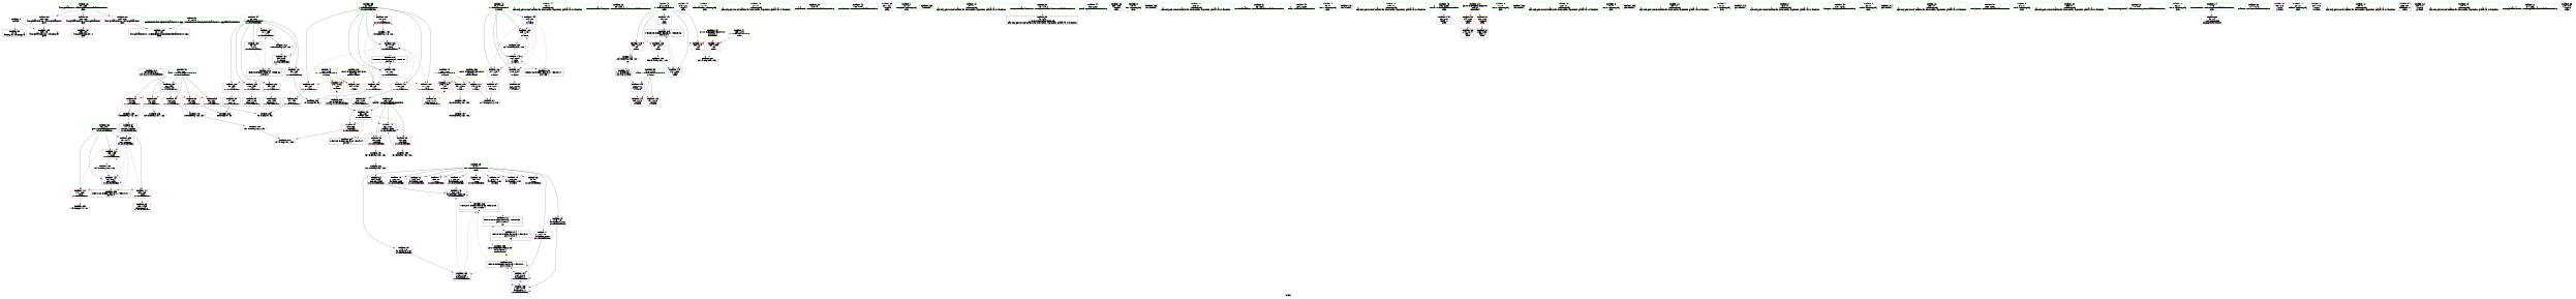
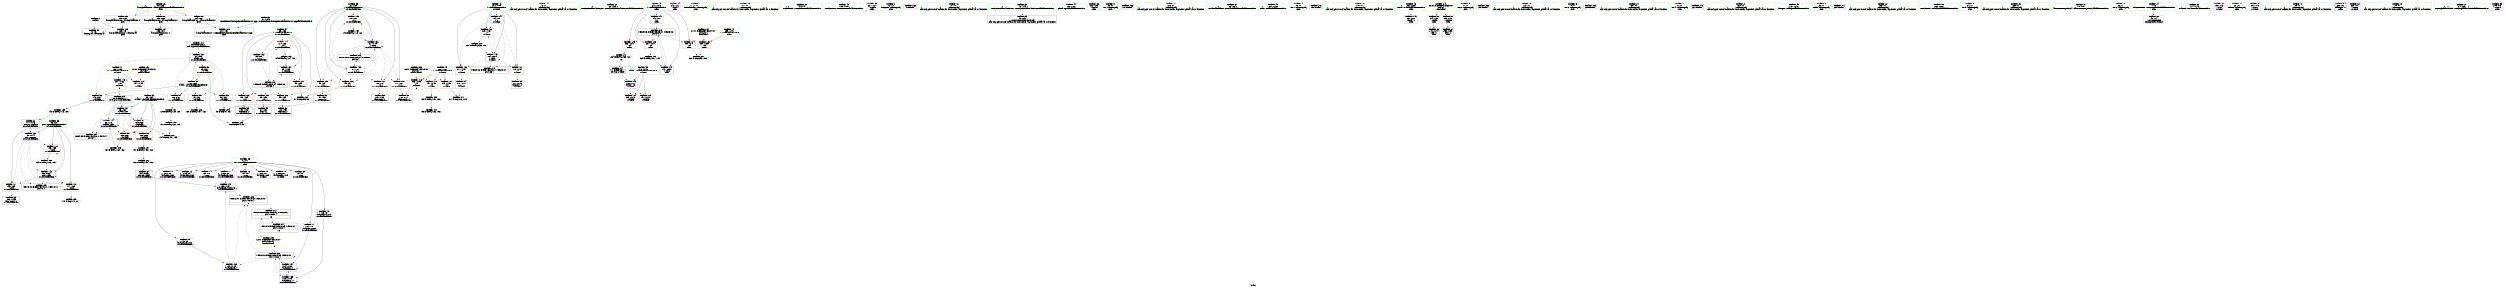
  digraph {
    label=SVFG
    node [color=green shape=record]
    edge [style=solid]
    n1 [color=grey label="{NodeID: 0\nNullPtr}"]
    n2 [color=black label="{NodeID: 52\n2\<--3\ndummyVal\<--dummyVal\n}"]
    n3 [color=blue label="{NodeID: 129\n285\<--3\nllvm.global_ctors_2\<--dummyVal\nGlob }" style=dotted]
    n4 [color=red label="{NodeID: 97\n133\<--63\n\<--m.addr\n_Z10buildTablexx\n}"]
    n5 [color=grey label="{NodeID: 210\n134 = cmp(131, 133, )\n}"]
    n6 [label="{NodeID: 14\n76\<--1\n\<--dummyObj\nCan only get source location for instruction, argument, global var or function.}"]
    n7 [color=grey label="{NodeID: 194\n193 = Binary(132, 192, )\n}"]
    n8 [color=red label="{NodeID: 111\n155\<--69\n\<--pos\n_Z10buildTablexx\n}"]
    n9 [color=black label="{NodeID: 63\n156\<--155\nidxprom24\<--\n_Z10buildTablexx\n}"]
    n10 [label="{NodeID: 28\n38\<--39\n_ZNSt8ios_base4InitC1Ev\<--_ZNSt8ios_base4InitC1Ev_field_insensitive\n}"]
    n11 [color=grey label="{NodeID: 208\n86 = cmp(84, 85, )\n}"]
    n12 [color=red label="{NodeID: 125\n263\<--241\n\<--i\nmain\n}"]
    n13 [color=grey label="{NodeID: 201\n264 = Binary(263, 120, )\n|{<s0>13}}"]
    n14 [color=black label="{NodeID: 274\n177 = PHI(264, )\n0th arg _Z4testi }"]
    n15 [color=blue label="{NodeID: 143\n178\<--177\nT.addr\<--T\n_Z4testi\n}"]
    n16 [label="{NodeID: 42\n184\<--185\ni\<--i_field_insensitive\n_Z4testi\n}"]
    n17 [color=red label="{NodeID: 120\n211\<--184\n\<--i\n_Z4testi\n}"]
    n18 [color=red label="{NodeID: 121\n216\<--184\n\<--i\n_Z4testi\n}"]
    n19 [color=red label="{NodeID: 122\n223\<--184\n\<--i\n_Z4testi\n}"]
    n20 [color=blue label="{NodeID: 144\n184\<--81\ni\<--\n_Z4testi\n}"]
    n21 [color=blue label="{NodeID: 145\n184\<--224\ni\<--inc\n_Z4testi\n}"]
    n22 [color=black label="{NodeID: 64\n212\<--211\nconv\<--\n_Z4testi\n}"]
    n23 [color=black label="{NodeID: 65\n217\<--216\nidxprom\<--\n_Z4testi\n}"]
    n24 [color=grey label="{NodeID: 200\n224 = Binary(223, 120, )\n}"]
    n25 [color=black label="{NodeID: 213\nMR_20V_2 = PHI(MR_20V_1, MR_20V_4, )\npts\{185 \}\n}"]
    n26 [color=grey label="{NodeID: 211\n214 = cmp(212, 213, )\n}"]
    n27 [color=blue label="{NodeID: 139\n69\<--144\npos\<--conv21\n_Z10buildTablexx\n}"]
    n28 [color=red label="{NodeID: 110\n147\<--69\n\<--pos\n_Z10buildTablexx\n}"]
    n29 [color=red label="{NodeID: 112\n163\<--69\n\<--pos\n_Z10buildTablexx\n}"]
    n30 [color=blue label="{NodeID: 142\n69\<--164\npos\<--dec\n_Z10buildTablexx\n}"]
    n31 [color=black label="{NodeID: 225\nMR_10V_2 = PHI(MR_10V_1, MR_10V_4, )\npts\{70 \}\n}"]
    n32 [color=grey label="{NodeID: 209\n148 = cmp(147, 81, )\n}"]
    n33 [color=grey label="{NodeID: 190\n164 = Binary(163, 165, )\n}"]
    n34 [color=black label="{NodeID: 56\n91\<--90\nconv2\<--\n_Z10buildTablexx\n}"]
    n35 [color=grey label="{NodeID: 205\n93 = cmp(91, 92, )\n}"]
    n36 [color=yellow label="{NodeID: 236\n16V_1 = ENCHI(MR_16V_0)\npts\{181 \}\nFun[_Z4testi]}" style=double]
    n37 [color=red label="{NodeID: 115\n191\<--180\n\<--b\n_Z4testi\n}"]
    n38 [color=red label="{NodeID: 116\n206\<--180\n\<--b\n_Z4testi\n|{<s0>8}}"]
    n39 [color=red label="{NodeID: 117\n213\<--180\n\<--b\n_Z4testi\n}"]
    n40 [color=grey label="{NodeID: 193\n192 = Binary(191, 130, )\n}"]
    n41 [color=black label="{NodeID: 60\n112\<--111\nidxprom10\<--\n_Z10buildTablexx\n}"]
    n42 [color=black label="{NodeID: 272\n59 = PHI(206, )\n0th arg _Z10buildTablexx }"]
    n43 [color=blue label="{NodeID: 130\n61\<--59\nb.addr\<--b\n_Z10buildTablexx\n}"]
    n44 [color=purple label="{NodeID: 70\n101\<--8\narrayidx\<--res\n_Z10buildTablexx\n}"]
    n45 [color=purple label="{NodeID: 84\n246\<--21\n\<--.str.4\nmain\n}"]
    n46 [label="{NodeID: 1\n7\<--1\n__dso_handle\<--dummyObj\nGlob }"]
    n47 [color=red label="{NodeID: 98\n150\<--63\n\<--m.addr\n_Z10buildTablexx\n}"]
    n48 [color=grey label="{NodeID: 197\n151 = Binary(150, 132, )\n}"]
    n49 [color=grey label="{NodeID: 202\n152 = Binary(151, 153, )\n}"]
    n50 [color=black label="{NodeID: 62\n154\<--152\nconv23\<--add\n_Z10buildTablexx\n}"]
    n51 [label="{NodeID: 15\n77\<--1\n\<--dummyObj\nCan only get source location for instruction, argument, global var or function.}"]
    n52 [color=grey label="{NodeID: 195\n161 = Binary(160, 132, )\n}"]
    n53 [color=blue label="{NodeID: 141\n63\<--161\nm.addr\<--shr\n_Z10buildTablexx\n}"]
    n54 [color=red label="{NodeID: 99\n160\<--63\n\<--m.addr\n_Z10buildTablexx\n}"]
    n55 [color=black label="{NodeID: 224\nMR_4V_3 = PHI(MR_4V_2, MR_4V_4, )\npts\{64 \}\n}"]
    n56 [label="{NodeID: 29\n44\<--45\n__cxa_atexit\<--__cxa_atexit_field_insensitive\n}"]
    n57 [color=red label="{NodeID: 126\n267\<--241\n\<--i\nmain\n}"]
    n58 [color=grey label="{NodeID: 196\n268 = Binary(267, 120, )\n}"]
    n59 [color=blue label="{NodeID: 148\n241\<--268\ni\<--inc\nmain\n}"]
    n60 [color=black label="{NodeID: 215\nMR_29V_3 = PHI(MR_29V_4, MR_29V_2, )\npts\{242 \}\n}"]
    n61 [label="{NodeID: 43\n188\<--189\n_ZNSirsERx\<--_ZNSirsERx_field_insensitive\n}"]
    n62 [color=blue label="{NodeID: 140\n158\<--154\narrayidx25\<--conv23\n_Z10buildTablexx\n}"]
    n63 [color=black label="{NodeID: 226\nMR_12V_7 = PHI(MR_12V_2, MR_12V_9, )\npts\{110000 \}\n|{<s0>8}}"]
    n64 [color=black label="{NodeID: 212\nMR_12V_2 = PHI(MR_12V_1, MR_12V_3, )\npts\{110000 \}\n|{<s0>13}}"]
    n65 [color=black label="{NodeID: 214\nMR_12V_2 = PHI(MR_12V_3, MR_12V_1, )\npts\{110000 \}\n|{<s0>13}}"]
    n66 [color=black label="{NodeID: 57\n100\<--99\nidxprom\<--\n_Z10buildTablexx\n}"]
    n67 [color=yellow label="{NodeID: 237\n18V_1 = ENCHI(MR_18V_0)\npts\{183 \}\nFun[_Z4testi]}" style=double]
    n68 [color=red label="{NodeID: 118\n194\<--182\n\<--m\n_Z4testi\n}"]
    n69 [color=red label="{NodeID: 119\n207\<--182\n\<--m\n_Z4testi\n|{<s0>8}}"]
    n70 [color=black label="{NodeID: 273\n60 = PHI(207, )\n1st arg _Z10buildTablexx }"]
    n71 [color=blue label="{NodeID: 131\n63\<--60\nm.addr\<--m\n_Z10buildTablexx\n}"]
    n72 [color=purple label="{NodeID: 71\n104\<--8\narrayidx7\<--res\n_Z10buildTablexx\n}"]
    n73 [color=blue label="{NodeID: 134\n104\<--106\narrayidx7\<--\n_Z10buildTablexx\n}"]
    n74 [color=black label="{NodeID: 220\nMR_12V_2 = PHI(MR_12V_3, MR_12V_1, )\npts\{110000 \}\n}"]
    n75 [color=blue label="{NodeID: 135\n113\<--115\narrayidx11\<--\n_Z10buildTablexx\n}"]
    n76 [color=blue label="{NodeID: 138\n140\<--115\narrayidx19\<--\n_Z10buildTablexx\n}"]
    n77 [color=purple label="{NodeID: 85\n251\<--24\n\<--.str.5\nmain\n}"]
    n78 [label="{NodeID: 2\n12\<--1\n_ZSt3cin\<--dummyObj\nGlob }"]
    n79 [color=black label="{NodeID: 265\n41 = PHI()\n}"]
    n80 [label="{NodeID: 16\n81\<--1\n\<--dummyObj\nCan only get source location for instruction, argument, global var or function.}"]
    n81 [color=red label="{NodeID: 124\n259\<--241\n\<--i\nmain\n}"]
    n82 [color=red label="{NodeID: 113\n197\<--178\n\<--T.addr\n_Z4testi\n}"]
    n83 [label="{NodeID: 30\n43\<--49\n_ZNSt8ios_base4InitD1Ev\<--_ZNSt8ios_base4InitD1Ev_field_insensitive\n}"]
    n84 [color=black label="{NodeID: 53\n42\<--43\n\<--_ZNSt8ios_base4InitD1Ev\nCan only get source location for instruction, argument, global var or function.}"]
    n85 [color=blue label="{NodeID: 127\n283\<--30\nllvm.global_ctors_0\<--\nGlob }"]
    n86 [label="{NodeID: 44\n200\<--201\nprintf\<--printf_field_insensitive\n}"]
    n87 [color=black label="{NodeID: 58\n103\<--102\nidxprom6\<--\n_Z10buildTablexx\n}"]
    n88 [color=purple label="{NodeID: 72\n110\<--8\narrayidx9\<--res\n_Z10buildTablexx\n}"]
    n89 [color=purple label="{NodeID: 86\n252\<--26\n\<--.str.6\nmain\n}"]
    n90 [label="{NodeID: 3\n13\<--1\n.str\<--dummyObj\nGlob }"]
    n91 [color=black label="{NodeID: 266\n187 = PHI()\n}"]
    n92 [color=red label="{NodeID: 100\n83\<--65\n\<--i\n_Z10buildTablexx\n}"]
    n93 [color=black label="{NodeID: 55\n84\<--83\nconv\<--\n_Z10buildTablexx\n}"]
    n94 [label="{NodeID: 17\n106\<--1\n\<--dummyObj\nCan only get source location for instruction, argument, global var or function.}"]
    n95 [color=red label="{NodeID: 114\n203\<--178\n\<--T.addr\n_Z4testi\n}"]
    n96 [label="{NodeID: 31\n56\<--57\n_Z10buildTablexx\<--_Z10buildTablexx_field_insensitive\n}"]
    n97 [color=blue label="{NodeID: 128\n284\<--31\nllvm.global_ctors_1\<--_GLOBAL__sub_I_olpetOdessaONU_1_1.cpp\nGlob }"]
    n98 [label="{NodeID: 45\n234\<--235\nmain\<--main_field_insensitive\n}"]
    n99 [color=black label="{NodeID: 59\n109\<--108\nidxprom8\<--\n_Z10buildTablexx\n}"]
    n100 [color=yellow label="{NodeID: 239\n12V_1 = ENCHI(MR_12V_0)\npts\{110000 \}\nFun[_Z4testi]|{|<s1>8}}" style=double]
    n101 [color=purple label="{NodeID: 73\n113\<--8\narrayidx11\<--res\n_Z10buildTablexx\n}"]
    n102 [color=purple label="{NodeID: 87\n283\<--29\nllvm.global_ctors_0\<--llvm.global_ctors\nGlob }"]
    n103 [label="{NodeID: 4\n15\<--1\n.str.1\<--dummyObj\nGlob }"]
    n104 [color=black label="{NodeID: 267\n190 = PHI()\n}"]
    n105 [color=red label="{NodeID: 101\n96\<--65\n\<--i\n_Z10buildTablexx\n}"]
    n106 [color=grey label="{NodeID: 206\n97 = cmp(95, 96, )\n}"]
    n107 [label="{NodeID: 18\n115\<--1\n\<--dummyObj\nCan only get source location for instruction, argument, global var or function.}"]
    n108 [color=grey label="{NodeID: 198\n131 = Binary(132, 129, )\n}"]
    n109 [label="{NodeID: 32\n61\<--62\nb.addr\<--b.addr_field_insensitive\n_Z10buildTablexx\n}"]
    n110 [color=red label="{NodeID: 92\n85\<--61\n\<--b.addr\n_Z10buildTablexx\n}"]
    n111 [color=red label="{NodeID: 93\n92\<--61\n\<--b.addr\n_Z10buildTablexx\n}"]
    n112 [color=red label="{NodeID: 94\n128\<--61\n\<--b.addr\n_Z10buildTablexx\n}"]
    n113 [color=red label="{NodeID: 95\n137\<--61\n\<--b.addr\n_Z10buildTablexx\n}"]
    n114 [color=red label="{NodeID: 96\n142\<--61\n\<--b.addr\n_Z10buildTablexx\n}"]
    n115 [color=grey label="{NodeID: 191\n129 = Binary(128, 130, )\n}"]
    n116 [color=grey label="{NodeID: 203\n138 = Binary(137, 132, )\n}"]
    n117 [color=grey label="{NodeID: 199\n143 = Binary(142, 130, )\n}"]
    n118 [color=black label="{NodeID: 61\n144\<--143\nconv21\<--sub20\n_Z10buildTablexx\n}"]
    n119 [label="{NodeID: 46\n237\<--238\nretval\<--retval_field_insensitive\nmain\n}"]
    n120 [color=blue label="{NodeID: 146\n237\<--81\nretval\<--\nmain\n}"]
    n121 [color=yellow label="{NodeID: 240\n23V_1 = ENCHI(MR_23V_0)\npts\{1 \}\nFun[main]}" style=double]
    n122 [color=red label="{NodeID: 90\n244\<--23\n\<--stdin\nmain\n}"]
    n123 [color=red label="{NodeID: 91\n250\<--28\n\<--stdout\nmain\n}"]
    n124 [color=black label="{NodeID: 66\n247\<--244\ncall\<--\nmain\n}"]
    n125 [color=black label="{NodeID: 67\n253\<--250\ncall1\<--\nmain\n}"]
    n126 [color=purple label="{NodeID: 74\n139\<--8\n\<--res\n_Z13buildTablexx\n}"]
    n127 [color=purple label="{NodeID: 88\n284\<--29\nllvm.global_ctors_1\<--llvm.global_ctors\nGlob }"]
    n128 [label="{NodeID: 5\n17\<--1\n.str.2\<--dummyObj\nGlob }"]
    n129 [color=black label="{NodeID: 268\n199 = PHI()\n}"]
    n130 [color=red label="{NodeID: 102\n99\<--65\n\<--i\n_Z10buildTablexx\n}"]
    n131 [label="{NodeID: 19\n120\<--1\n\<--dummyObj\nCan only get source location for instruction, argument, global var or function.}"]
    n132 [label="{NodeID: 33\n63\<--64\nm.addr\<--m.addr_field_insensitive\n_Z10buildTablexx\n}"]
    n133 [label="{NodeID: 47\n239\<--240\nn\<--n_field_insensitive\nmain\n}"]
    n134 [color=red label="{NodeID: 123\n260\<--239\n\<--n\nmain\n}"]
    n135 [color=grey label="{NodeID: 207\n261 = cmp(259, 260, )\n}"]
    n136 [color=purple label="{NodeID: 75\n140\<--8\narrayidx19\<--res\n_Z10buildTablexx\n}"]
    n137 [color=purple label="{NodeID: 89\n285\<--29\nllvm.global_ctors_2\<--llvm.global_ctors\nGlob }"]
    n138 [label="{NodeID: 6\n19\<--1\n.str.3\<--dummyObj\nGlob }"]
    n139 [color=black label="{NodeID: 269\n205 = PHI()\n}"]
    n140 [color=red label="{NodeID: 103\n108\<--65\n\<--i\n_Z10buildTablexx\n}"]
    n141 [label="{NodeID: 20\n130\<--1\n\<--dummyObj\nCan only get source location for instruction, argument, global var or function.}"]
    n142 [label="{NodeID: 34\n65\<--66\ni\<--i_field_insensitive\n_Z10buildTablexx\n}"]
    n143 [color=red label="{NodeID: 104\n124\<--65\n\<--i\n_Z10buildTablexx\n}"]
    n144 [color=blue label="{NodeID: 132\n65\<--81\ni\<--\n_Z10buildTablexx\n}"]
    n145 [color=blue label="{NodeID: 137\n65\<--125\ni\<--inc13\n_Z10buildTablexx\n}"]
    n146 [color=grey label="{NodeID: 192\n125 = Binary(124, 120, )\n}"]
    n147 [color=black label="{NodeID: 218\nMR_6V_3 = PHI(MR_6V_4, MR_6V_2, )\npts\{66 \}\n}"]
    n148 [label="{NodeID: 48\n241\<--242\ni\<--i_field_insensitive\nmain\n}"]
    n149 [color=blue label="{NodeID: 147\n241\<--81\ni\<--\nmain\n}"]
    n150 [color=yellow label="{NodeID: 242\n27V_1 = ENCHI(MR_27V_0)\npts\{240 \}\nFun[main]}" style=double]
    n151 [color=purple label="{NodeID: 76\n157\<--8\n\<--res\n_Z10buildTablexx\n}"]
    n152 [label="{NodeID: 7\n21\<--1\n.str.4\<--dummyObj\nGlob }"]
    n153 [color=black label="{NodeID: 270\n221 = PHI()\n}"]
    n154 [label="{NodeID: 21\n132\<--1\n\<--dummyObj\nCan only get source location for instruction, argument, global var or function.}"]
    n155 [label="{NodeID: 35\n67\<--68\nj\<--j_field_insensitive\n_Z10buildTablexx\n}"]
    n156 [color=red label="{NodeID: 105\n90\<--67\n\<--j\n_Z10buildTablexx\n}"]
    n157 [color=red label="{NodeID: 106\n95\<--67\n\<--j\n_Z10buildTablexx\n}"]
    n158 [color=red label="{NodeID: 107\n102\<--67\n\<--j\n_Z10buildTablexx\n}"]
    n159 [color=red label="{NodeID: 108\n111\<--67\n\<--j\n_Z10buildTablexx\n}"]
    n160 [color=red label="{NodeID: 109\n118\<--67\n\<--j\n_Z10buildTablexx\n}"]
    n161 [color=blue label="{NodeID: 133\n67\<--81\nj\<--\n_Z10buildTablexx\n}"]
    n162 [color=blue label="{NodeID: 136\n67\<--119\nj\<--inc\n_Z10buildTablexx\n}"]
    n163 [color=grey label="{NodeID: 189\n119 = Binary(118, 120, )\n}"]
    n164 [color=black label="{NodeID: 219\nMR_8V_2 = PHI(MR_8V_4, MR_8V_1, )\npts\{68 \}\n}"]
    n165 [label="{NodeID: 49\n248\<--249\nfreopen\<--freopen_field_insensitive\n}"]
    n166 [color=purple label="{NodeID: 77\n158\<--8\narrayidx25\<--res\n_Z10buildTablexx\n}"]
    n167 [label="{NodeID: 8\n23\<--1\nstdin\<--dummyObj\nGlob }"]
    n168 [color=black label="{NodeID: 271\n254 = PHI()\n}"]
    n169 [label="{NodeID: 22\n153\<--1\n\<--dummyObj\nCan only get source location for instruction, argument, global var or function.}"]
    n170 [label="{NodeID: 36\n69\<--70\npos\<--pos_field_insensitive\n_Z10buildTablexx\n}"]
    n171 [label="{NodeID: 50\n255\<--256\n_ZNSirsERi\<--_ZNSirsERi_field_insensitive\n}"]
    n172 [color=purple label="{NodeID: 78\n218\<--8\narrayidx\<--res\n_Z4testi\n}"]
    n173 [label="{NodeID: 9\n24\<--1\n.str.5\<--dummyObj\nGlob }"]
    n174 [label="{NodeID: 23\n165\<--1\n\<--dummyObj\nCan only get source location for instruction, argument, global var or function.}"]
    n175 [label="{NodeID: 37\n78\<--79\nllvm.memset.p0i8.i64\<--llvm.memset.p0i8.i64_field_insensitive\n}"]
    n176 [label="{NodeID: 51\n31\<--279\n_GLOBAL__sub_I_olpetOdessaONU_1_1.cpp\<--_GLOBAL__sub_I_olpetOdessaONU_1_1.cpp_field_insensitive\n}"]
    n177 [color=purple label="{NodeID: 79\n219\<--8\narraydecay\<--res\n_Z4testi\n}"]
    n178 [label="{NodeID: 10\n26\<--1\n.str.6\<--dummyObj\nGlob }"]
    n179 [label="{NodeID: 24\n4\<--6\n_ZStL8__ioinit\<--_ZStL8__ioinit_field_insensitive\nGlob }"]
    n180 [color=purple label="{NodeID: 68\n40\<--4\n\<--_ZStL8__ioinit\n__cxx_global_var_init\n}"]
    n181 [label="{NodeID: 38\n174\<--175\n_Z4testi\<--_Z4testi_field_insensitive\n}"]
    n182 [color=purple label="{NodeID: 80\n198\<--13\n\<--.str\n_Z4testi\n}"]
    n183 [label="{NodeID: 11\n28\<--1\nstdout\<--dummyObj\nGlob }"]
    n184 [label="{NodeID: 25\n8\<--11\nres\<--res_field_insensitive\nGlob }"]
    n185 [color=purple label="{NodeID: 69\n73\<--8\n\<--res\n_Z10buildTablexx\n}"]
    n186 [label="{NodeID: 39\n178\<--179\nT.addr\<--T.addr_field_insensitive\n_Z4testi\n}"]
    n187 [color=purple label="{NodeID: 81\n204\<--15\n\<--.str.1\n_Z4testi\n}"]
    n188 [label="{NodeID: 12\n30\<--1\n\<--dummyObj\nCan only get source location for instruction, argument, global var or function.}"]
    n189 [label="{NodeID: 26\n29\<--33\nllvm.global_ctors\<--llvm.global_ctors_field_insensitive\nGlob }"]
    n190 [label="{NodeID: 40\n180\<--181\nb\<--b_field_insensitive\n_Z4testi\n}"]
    n191 [color=black label="{NodeID: 54\n236\<--81\nmain_ret\<--\nmain\n}"]
    n192 [color=purple label="{NodeID: 82\n220\<--17\n\<--.str.2\n_Z4testi\n}"]
    n193 [label="{NodeID: 13\n75\<--1\n\<--dummyObj\nCan only get source location for instruction, argument, global var or function.}"]
    n194 [label="{NodeID: 27\n34\<--35\n__cxx_global_var_init\<--__cxx_global_var_init_field_insensitive\n}"]
    n195 [label="{NodeID: 41\n182\<--183\nm\<--m_field_insensitive\n_Z4testi\n}"]
    n196 [color=purple label="{NodeID: 83\n245\<--19\n\<--.str.3\nmain\n}"]
    n1 -> n2
    n1 -> n3
    n4 -> n5
    n8 -> n9
    n12 -> n13
    n13 -> n14 [color=red tailport=s0]
    n14 -> n15
    n15 -> n82 [style=dashed]
    n15 -> n95 [style=dashed]
    n16 -> n17
    n16 -> n18
    n16 -> n19
    n16 -> n20
    n16 -> n21
    n17 -> n22
    n18 -> n23
    n19 -> n24
    n20 -> n17 [style=dashed]
    n20 -> n18 [style=dashed]
    n20 -> n19 [style=dashed]
    n20 -> n21 [style=dashed]
    n20 -> n25 [style=dashed]
    n21 -> n17 [style=dashed]
    n21 -> n18 [style=dashed]
    n21 -> n19 [style=dashed]
    n21 -> n21 [style=dashed]
    n21 -> n25 [style=dashed]
    n22 -> n26
    n24 -> n21
    n27 -> n8 [style=dashed]
    n27 -> n28 [style=dashed]
    n27 -> n29 [style=dashed]
    n27 -> n30 [style=dashed]
    n27 -> n31 [style=dashed]
    n28 -> n32
    n29 -> n33
    n30 -> n8 [style=dashed]
    n30 -> n28 [style=dashed]
    n30 -> n29 [style=dashed]
    n30 -> n30 [style=dashed]
    n30 -> n31 [style=dashed]
    n33 -> n30
    n34 -> n35
    n36 -> n37 [style=dashed]
    n36 -> n38 [style=dashed]
    n36 -> n39 [style=dashed]
    n37 -> n40
    n38 -> n41 [color=red tailport=s0]
    n39 -> n26
    n40 -> n7
    n42 -> n43
    n43 -> n110 [style=dashed]
    n43 -> n111 [style=dashed]
    n43 -> n112 [style=dashed]
    n43 -> n113 [style=dashed]
    n43 -> n114 [style=dashed]
    n47 -> n48
    n48 -> n49
    n49 -> n50
    n50 -> n62
    n52 -> n53
    n53 -> n47 [style=dashed]
    n53 -> n53 [style=dashed]
    n53 -> n54 [style=dashed]
    n53 -> n55 [style=dashed]
    n54 -> n52
    n57 -> n58
    n58 -> n59
    n59 -> n60 [style=dashed]
    n60 -> n12 [style=dashed]
    n60 -> n57 [style=dashed]
    n60 -> n59 [style=dashed]
    n60 -> n81 [style=dashed]
    n62 -> n62 [style=dashed]
    n62 -> n63 [style=dashed]
    n63 -> n64 [color=blue style=dashed tailport=s0]
    n64 -> n65 [color=blue style=dashed tailport=s0]
    n65 -> n100 [color=red style=dashed tailport=s0]
    n67 -> n68 [style=dashed]
    n67 -> n69 [style=dashed]
    n69 -> n70 [color=red tailport=s0]
    n70 -> n71
    n71 -> n4 [style=dashed]
    n71 -> n47 [style=dashed]
    n71 -> n53 [style=dashed]
    n71 -> n54 [style=dashed]
    n71 -> n55 [style=dashed]
    n72 -> n73
    n73 -> n73 [style=dashed]
    n73 -> n74 [style=dashed]
    n73 -> n75 [style=dashed]
    n74 -> n63 [style=dashed]
    n74 -> n73 [style=dashed]
    n74 -> n74 [style=dashed]
    n74 -> n75 [style=dashed]
    n74 -> n76 [style=dashed]
    n75 -> n73 [style=dashed]
    n75 -> n74 [style=dashed]
    n75 -> n75 [style=dashed]
    n76 -> n62 [style=dashed]
    n76 -> n63 [style=dashed]
    n81 -> n135
    n83 -> n84
    n92 -> n93
    n93 -> n11
    n100 -> n64 [style=dashed]
    n100 -> n74 [color=red style=dashed tailport=s1]
    n101 -> n75
    n102 -> n85
    n105 -> n106
    n108 -> n5
    n109 -> n43
-   n109 -> n110
+   n110 -> n109
    n109 -> n111
    n109 -> n112
    n109 -> n113
    n109 -> n114
    n110 -> n11
    n111 -> n35
    n112 -> n115
    n113 -> n116
    n114 -> n117
    n115 -> n108
    n117 -> n118
    n118 -> n27
    n119 -> n120
    n121 -> n122 [style=dashed]
    n121 -> n123 [style=dashed]
    n122 -> n124
    n123 -> n125
    n127 -> n97
    n130 -> n66
    n132 -> n4
    n132 -> n47
    n132 -> n53
    n132 -> n54
    n132 -> n71
    n133 -> n134
    n134 -> n135
    n136 -> n76
    n137 -> n3
    n140 -> n99
    n142 -> n92
    n142 -> n105
    n142 -> n130
    n142 -> n140
    n142 -> n143
    n142 -> n144
    n142 -> n145
    n143 -> n146
    n144 -> n147 [style=dashed]
    n145 -> n105 [style=dashed]
    n145 -> n147 [style=dashed]
    n146 -> n145
    n147 -> n92 [style=dashed]
    n147 -> n130 [style=dashed]
    n147 -> n140 [style=dashed]
    n147 -> n143 [style=dashed]
    n147 -> n145 [style=dashed]
    n148 -> n12
    n148 -> n57
    n148 -> n59
    n148 -> n81
    n148 -> n149
    n149 -> n60 [style=dashed]
    n150 -> n134 [style=dashed]
    n155 -> n156
    n155 -> n157
    n155 -> n158
    n155 -> n159
    n155 -> n160
    n155 -> n161
    n155 -> n162
    n156 -> n34
    n157 -> n106
    n158 -> n87
    n159 -> n41
    n160 -> n163
    n161 -> n156 [style=dashed]
    n161 -> n157 [style=dashed]
    n161 -> n158 [style=dashed]
    n161 -> n159 [style=dashed]
    n161 -> n160 [style=dashed]
    n161 -> n162 [style=dashed]
    n161 -> n164 [style=dashed]
    n162 -> n156 [style=dashed]
    n162 -> n157 [style=dashed]
    n162 -> n158 [style=dashed]
    n162 -> n159 [style=dashed]
    n162 -> n160 [style=dashed]
    n162 -> n162 [style=dashed]
    n162 -> n164 [style=dashed]
    n163 -> n162
    n164 -> n161 [style=dashed]
    n166 -> n62
    n170 -> n8
    n170 -> n27
    n170 -> n28
    n170 -> n29
    n170 -> n30
    n176 -> n97
    n179 -> n180
    n184 -> n44
    n184 -> n72
    n184 -> n88
    n184 -> n101
    n184 -> n126
    n184 -> n136
    n184 -> n151
    n184 -> n166
    n184 -> n172
    n184 -> n177
    n184 -> n185
    n186 -> n15
    n186 -> n82
    n186 -> n95
    n189 -> n102
    n189 -> n127
    n189 -> n137
    n190 -> n37
    n190 -> n38
    n190 -> n39
    n195 -> n68
    n195 -> n69
  }
